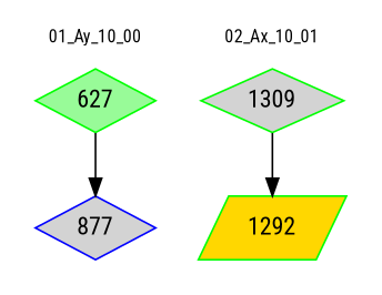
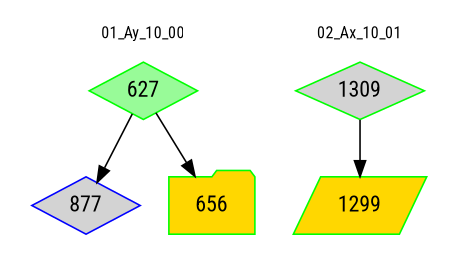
  digraph {
    fontname="Roboto Condensed"
    node [color=green fillcolor=lightgrey fontname="Roboto Condensed" shape=diamond style=filled]
    edge [color=black fontname="Roboto Condensed"]
    n1 [fillcolor=palegreen label=627]
    n2 [color=blue label=877]
+   n3 [fillcolor=gold label=656 shape=folder]
    n4 [label=1309]
-   n5 [fillcolor=gold label=1292 shape=parallelogram]
+   n5 [fillcolor=gold label=1299 shape=parallelogram]
    subgraph cluster_1 {
      color=white
      fontsize=10
      label="01_Ay_10_00"
      n1
      n2
+     n3
    }
    subgraph cluster_2 {
      color=white
      fontsize=10
      label="02_Ax_10_01"
      n4
      n5
    }
    n1 -> n2
+   n1 -> n3
    n4 -> n5
  }
